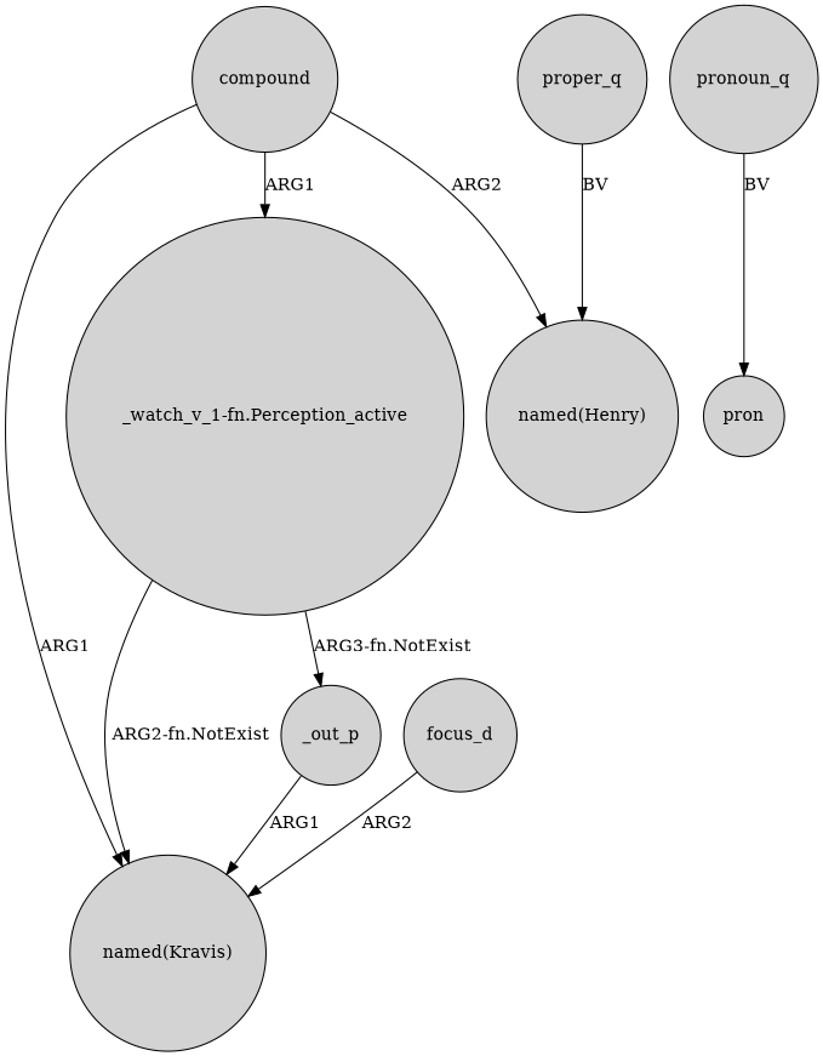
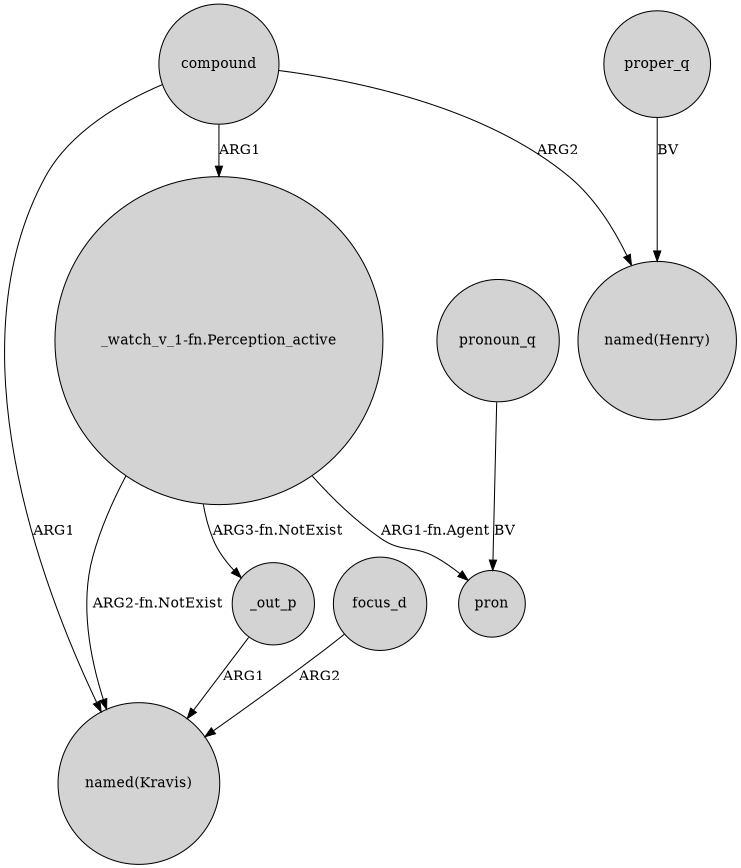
  digraph {
    node [shape=circle style=filled]
    compound
    "named(Kravis)"
    "named(Henry)"
    "_watch_v_1-fn.Perception_active"
    proper_q
    _out_p
    pron
    focus_d
    pronoun_q
    compound -> "named(Kravis)" [label=ARG1]
    compound -> "named(Henry)" [label=ARG2]
    compound -> "_watch_v_1-fn.Perception_active" [label=ARG1]
    "_watch_v_1-fn.Perception_active" -> "named(Kravis)" [label="ARG2-fn.NotExist"]
    "_watch_v_1-fn.Perception_active" -> _out_p [label="ARG3-fn.NotExist"]
+   "_watch_v_1-fn.Perception_active" -> pron [label="ARG1-fn.Agent"]
    proper_q -> "named(Henry)" [label=BV]
    _out_p -> "named(Kravis)" [label=ARG1]
    focus_d -> "named(Kravis)" [label=ARG2]
    pronoun_q -> pron [label=BV]
  }
